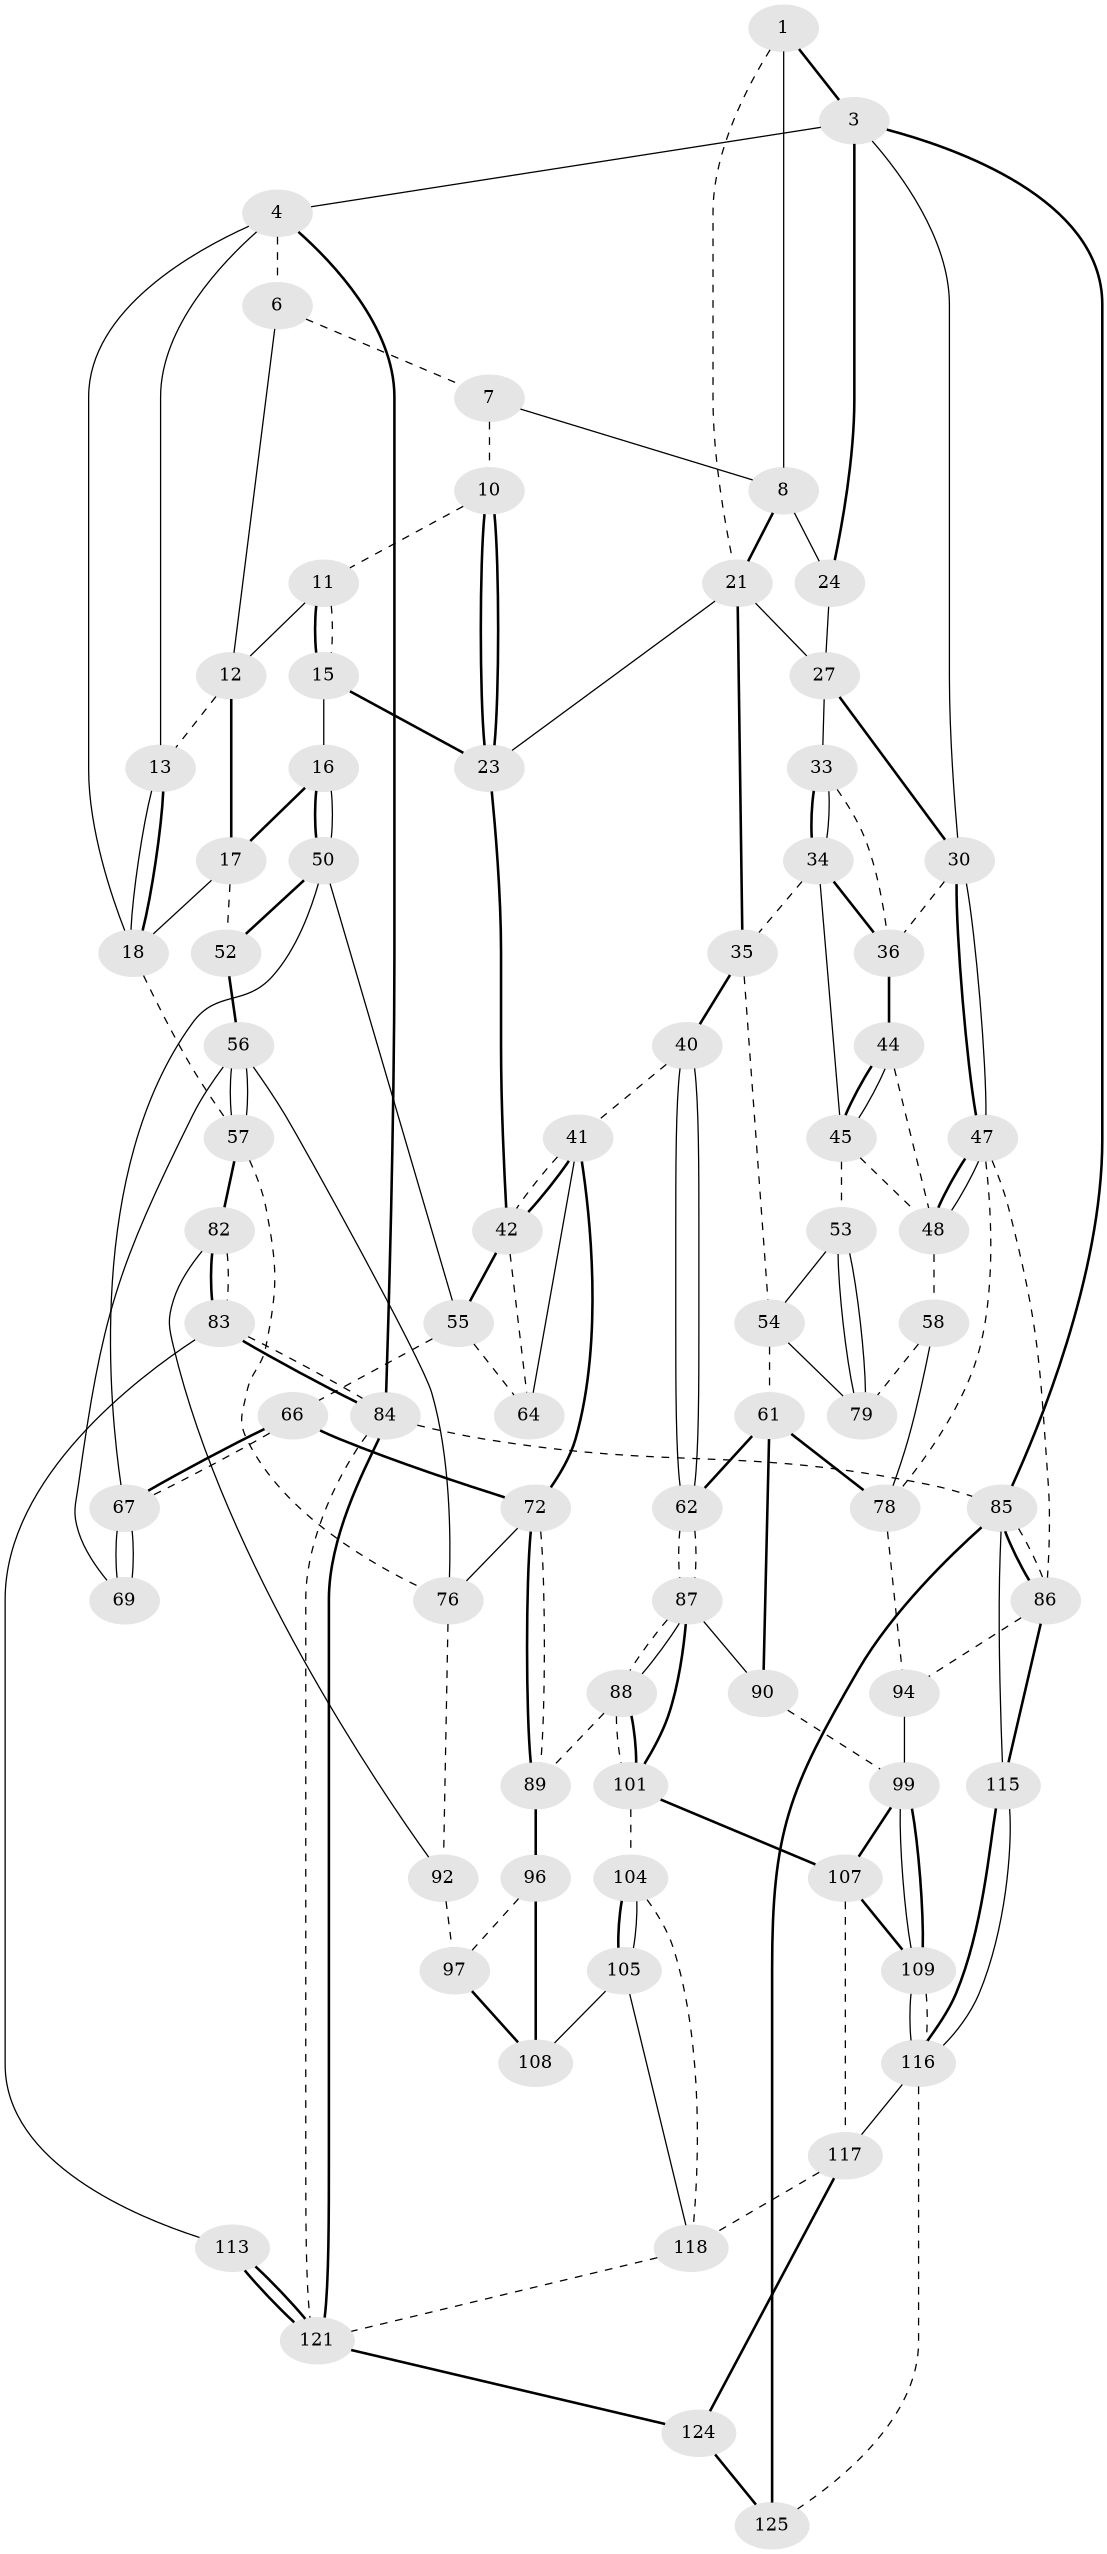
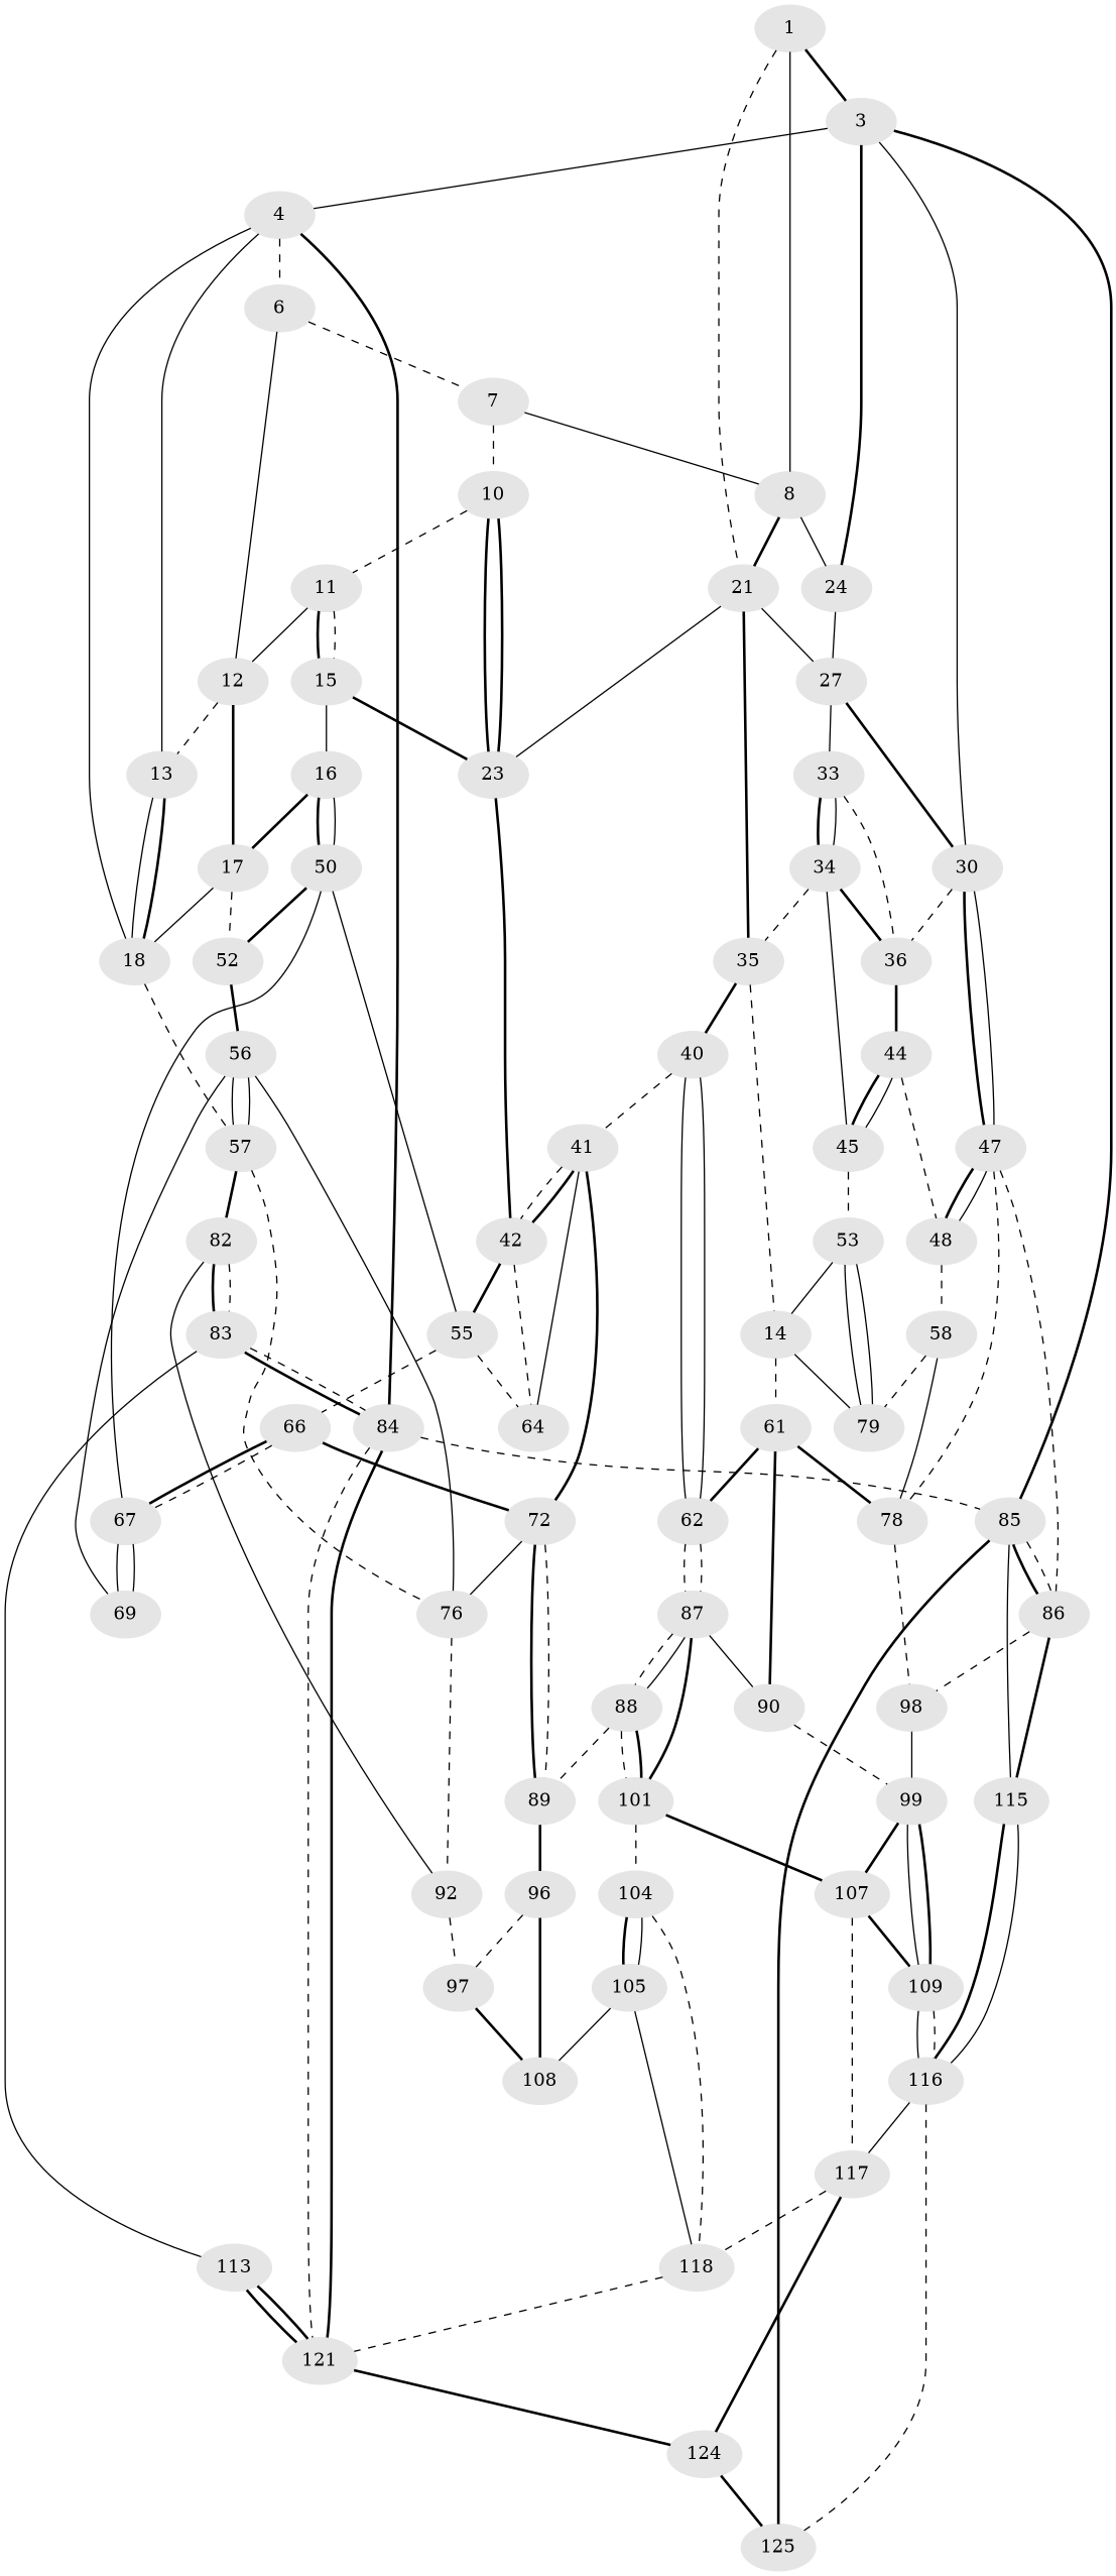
  graph {
    node [color=gray90 style=filled]
    edge [style=bold]
    1 [super="+2"]
    3 [super="+29"]
    8 [super="+20"]
    21 [super="+22"]
    24 [super="+26"]
    4 [super="+5"]
    30 [super="+31"]
    85 [super="+126"]
    27 [super="+28"]
    6
    13
    18 [super="+19"]
    84
    36 [super="+37"]
    47 [super="+80"]
    86 [super="+111"]
    115
    125
    7 [super="+9"]
    12 [super="+14"]
    57 [super="+75"]
    121 [super="+123"]
    10
    17 [super="+25"]
    11
    23 [super="+32"]
    35 [super="+39"]
    15
    42 [super="+43"]
    16
    52
    50 [super="+51"]
    55 [super="+65"]
    67 [super="+68"]
    56 [super="+70"]
    76 [super="+77"]
    82 [super="+94"]
    33
    40
-   54 [super="+60"]
+   54 [super="+60" label=14]
    64
    34 [super="+38"]
    44
    48 [super="+49"]
    78 [super="+81"]
    45 [super="+46"]
    53
    41 [super="+71"]
    62
    n50 [label=79 super="+63"]
    61 [super="+79"]
    72 [super="+73"]
    87 [super="+91"]
    89 [super="+95"]
    66
    58 [super="+74"]
-   98 [label=94]
+   98
    69
    90
    92 [super="+93"]
    83 [super="+114"]
    99 [super="+100"]
    88
    101 [super="+103"]
    96
    97 [super="+102"]
    113
    124
    116 [super="+119"]
    107 [super="+110"]
    104
    108 [super="+112"]
    105 [super="+106"]
    118 [super="+122"]
    109
    117 [super="+120"]
    1 -- 3
    1 -- 8 [style=solid]
    1 -- 21 [style=dashed]
    3 -- 24
    3 -- 4 [style=solid]
    3 -- 30 [style=solid]
    3 -- 85
    8 -- 21
    8 -- 24 [style=solid]
    21 -- 27 [style=solid]
    21 -- 23 [style=solid]
    21 -- 35
    24 -- 27 [style=solid]
    4 -- 6 [style=dashed]
    4 -- 13 [style=solid]
    4 -- 18 [style=solid]
    4 -- 84
    30 -- 36 [style=dashed]
    30 -- 47
    30 -- 47 [style=solid]
    85 -- 86
    85 -- 86 [style=dashed]
    85 -- 115 [style=solid]
    85 -- 125
    27 -- 30
    27 -- 33 [style=solid]
    6 -- 7 [style=dashed]
    6 -- 12 [style=solid]
    13 -- 18 [style=solid]
    13 -- 18
    18 -- 57 [style=dashed]
    84 -- 85 [style=dashed]
    84 -- 121 [style=dashed]
    84 -- 121
    36 -- 44
    47 -- 86 [style=dashed]
    47 -- 48
    47 -- 48 [style=solid]
    47 -- 78 [style=dashed]
    86 -- 115
    86 -- 98 [style=dashed]
    115 -- 116
    115 -- 116 [style=solid]
    7 -- 8 [style=solid]
    7 -- 10 [style=dashed]
    12 -- 13 [style=dashed]
    12 -- 17
    57 -- 76 [style=dashed]
    57 -- 82
    121 -- 124
    10 -- 11 [style=dashed]
    10 -- 23
    10 -- 23
    17 -- 18 [style=solid]
    17 -- 52 [style=dashed]
    11 -- 12 [style=solid]
    11 -- 15
    11 -- 15 [style=dashed]
    23 -- 42
    35 -- 40
    35 -- 54 [style=dashed]
    15 -- 23
    15 -- 16 [style=solid]
    42 -- 55
    42 -- 64 [style=dashed]
    16 -- 17
    16 -- 50
    16 -- 50 [style=solid]
    52 -- 56
    50 -- 52
    50 -- 55 [style=solid]
    50 -- 67 [style=solid]
    55 -- 64 [style=dashed]
    55 -- 66 [style=dashed]
    67 -- 69 [style=solid weight=2]
    67 -- 69 [style=solid]
    56 -- 57 [style=solid]
    56 -- 57 [style=solid]
    56 -- 76 [style=solid]
    56 -- 69 [style=solid]
    76 -- 92 [style=dashed]
    82 -- 92 [style=solid]
    82 -- 83 [weight=2]
    82 -- 83 [style=dashed]
    33 -- 36 [style=dashed]
    33 -- 34
    33 -- 34 [style=solid]
    40 -- 41 [style=dashed]
    40 -- 62 [style=solid]
    40 -- 62 [style=solid]
    54 -- n50 [style=solid]
    54 -- 61 [style=dashed]
    34 -- 36
    34 -- 35 [style=dashed]
    34 -- 45 [style=solid]
    44 -- 48 [style=dashed]
    44 -- 45
    44 -- 45 [style=solid]
    48 -- 58 [style=dashed]
    78 -- 98 [style=dashed]
-   45 -- 48 [style=dashed]
    45 -- 53 [style=dashed]
    53 -- 54 [style=solid]
    53 -- n50 [style=solid]
    53 -- n50 [style=solid]
    41 -- 42 [style=dashed]
    41 -- 42
    41 -- 64 [style=solid]
    41 -- 72
    62 -- 87 [style=dashed]
    62 -- 87 [style=dashed]
    61 -- 78
    61 -- 62
    61 -- 90
    72 -- 76 [style=solid]
    72 -- 89
    72 -- 89 [style=dashed]
    87 -- 90 [style=solid]
    87 -- 88 [style=dashed]
    87 -- 88 [style=solid]
    87 -- 101
    89 -- 96
    66 -- 67
    66 -- 67 [style=dashed]
    66 -- 72
    58 -- 78 [style=solid]
    58 -- n50 [style=dashed weight=2]
    98 -- 99 [style=solid]
    90 -- 99 [style=dashed]
    92 -- 97 [style=dashed weight=2]
    83 -- 84
    83 -- 84 [style=dashed]
    83 -- 113 [style=solid]
    99 -- 107
    99 -- 109 [style=solid]
    99 -- 109
    88 -- 89 [style=dashed]
    88 -- 101 [style=dashed]
    88 -- 101
    101 -- 107
    101 -- 104 [style=dashed]
    96 -- 97 [style=dashed]
    96 -- 108
    97 -- 108
    113 -- 121
    113 -- 121
    124 -- 125
    116 -- 125 [style=dashed]
    116 -- 117 [style=solid]
    107 -- 109
    107 -- 117 [style=dashed]
    104 -- 105
    104 -- 105 [style=solid]
    104 -- 118 [style=dashed]
    105 -- 108 [style=solid]
    105 -- 118 [style=solid]
    118 -- 121 [style=dashed]
    109 -- 116 [style=solid]
    109 -- 116 [style=dashed]
    117 -- 124
    117 -- 118 [style=dashed]
  }
